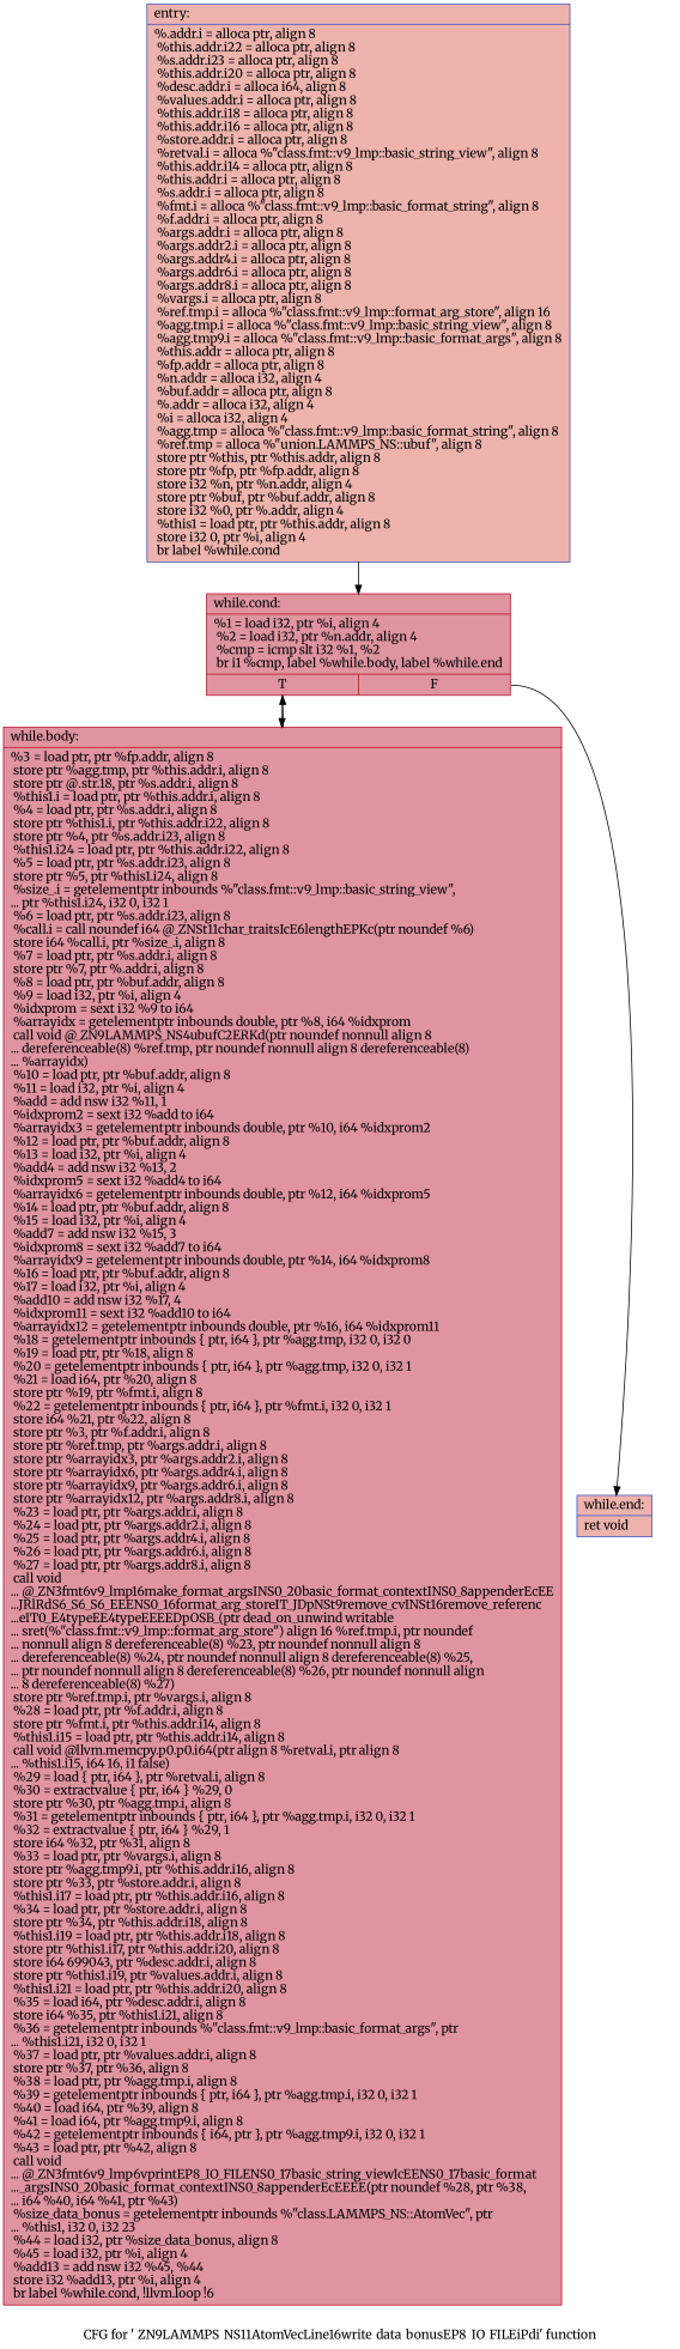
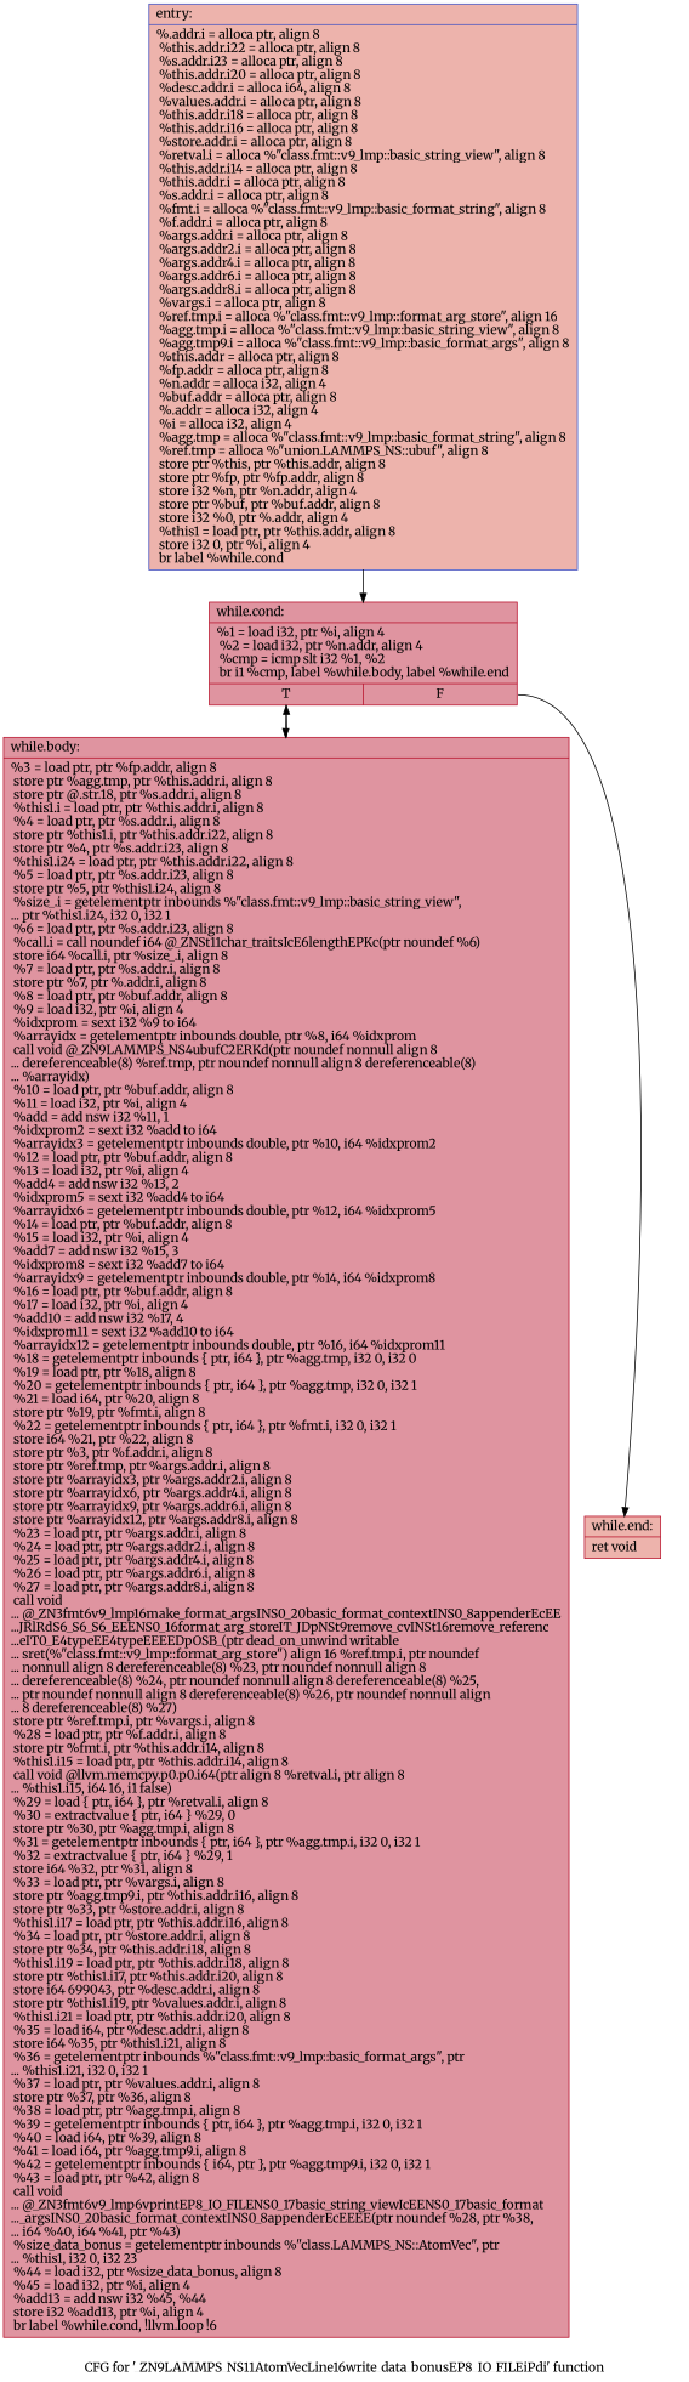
  digraph {
    label="CFG for '_ZN9LAMMPS_NS11AtomVecLine16write_data_bonusEP8_IO_FILEiPdi' function"
    fontname=Merriweather
    node [color="#3d50c3ff" fillcolor="#d6524470" fontname=Merriweather shape=record style=filled]
    edge [fontname=Merriweather]
    n1 [label="{entry:\l|  %.addr.i = alloca ptr, align 8\l  %this.addr.i22 = alloca ptr, align 8\l  %s.addr.i23 = alloca ptr, align 8\l  %this.addr.i20 = alloca ptr, align 8\l  %desc.addr.i = alloca i64, align 8\l  %values.addr.i = alloca ptr, align 8\l  %this.addr.i18 = alloca ptr, align 8\l  %this.addr.i16 = alloca ptr, align 8\l  %store.addr.i = alloca ptr, align 8\l  %retval.i = alloca %\"class.fmt::v9_lmp::basic_string_view\", align 8\l  %this.addr.i14 = alloca ptr, align 8\l  %this.addr.i = alloca ptr, align 8\l  %s.addr.i = alloca ptr, align 8\l  %fmt.i = alloca %\"class.fmt::v9_lmp::basic_format_string\", align 8\l  %f.addr.i = alloca ptr, align 8\l  %args.addr.i = alloca ptr, align 8\l  %args.addr2.i = alloca ptr, align 8\l  %args.addr4.i = alloca ptr, align 8\l  %args.addr6.i = alloca ptr, align 8\l  %args.addr8.i = alloca ptr, align 8\l  %vargs.i = alloca ptr, align 8\l  %ref.tmp.i = alloca %\"class.fmt::v9_lmp::format_arg_store\", align 16\l  %agg.tmp.i = alloca %\"class.fmt::v9_lmp::basic_string_view\", align 8\l  %agg.tmp9.i = alloca %\"class.fmt::v9_lmp::basic_format_args\", align 8\l  %this.addr = alloca ptr, align 8\l  %fp.addr = alloca ptr, align 8\l  %n.addr = alloca i32, align 4\l  %buf.addr = alloca ptr, align 8\l  %.addr = alloca i32, align 4\l  %i = alloca i32, align 4\l  %agg.tmp = alloca %\"class.fmt::v9_lmp::basic_format_string\", align 8\l  %ref.tmp = alloca %\"union.LAMMPS_NS::ubuf\", align 8\l  store ptr %this, ptr %this.addr, align 8\l  store ptr %fp, ptr %fp.addr, align 8\l  store i32 %n, ptr %n.addr, align 4\l  store ptr %buf, ptr %buf.addr, align 8\l  store i32 %0, ptr %.addr, align 4\l  %this1 = load ptr, ptr %this.addr, align 8\l  store i32 0, ptr %i, align 4\l  br label %while.cond\l}"]
    n2 [color="#b70d28ff" fillcolor="#b70d2870" label="{while.cond:\l|  %1 = load i32, ptr %i, align 4\l  %2 = load i32, ptr %n.addr, align 4\l  %cmp = icmp slt i32 %1, %2\l  br i1 %cmp, label %while.body, label %while.end\l|{<s0>T|<s1>F}}"]
    n3 [color="#b70d28ff" fillcolor="#b70d2870" label="{while.body:\l|  %3 = load ptr, ptr %fp.addr, align 8\l  store ptr %agg.tmp, ptr %this.addr.i, align 8\l  store ptr @.str.18, ptr %s.addr.i, align 8\l  %this1.i = load ptr, ptr %this.addr.i, align 8\l  %4 = load ptr, ptr %s.addr.i, align 8\l  store ptr %this1.i, ptr %this.addr.i22, align 8\l  store ptr %4, ptr %s.addr.i23, align 8\l  %this1.i24 = load ptr, ptr %this.addr.i22, align 8\l  %5 = load ptr, ptr %s.addr.i23, align 8\l  store ptr %5, ptr %this1.i24, align 8\l  %size_.i = getelementptr inbounds %\"class.fmt::v9_lmp::basic_string_view\",\l... ptr %this1.i24, i32 0, i32 1\l  %6 = load ptr, ptr %s.addr.i23, align 8\l  %call.i = call noundef i64 @_ZNSt11char_traitsIcE6lengthEPKc(ptr noundef %6)\l  store i64 %call.i, ptr %size_.i, align 8\l  %7 = load ptr, ptr %s.addr.i, align 8\l  store ptr %7, ptr %.addr.i, align 8\l  %8 = load ptr, ptr %buf.addr, align 8\l  %9 = load i32, ptr %i, align 4\l  %idxprom = sext i32 %9 to i64\l  %arrayidx = getelementptr inbounds double, ptr %8, i64 %idxprom\l  call void @_ZN9LAMMPS_NS4ubufC2ERKd(ptr noundef nonnull align 8\l... dereferenceable(8) %ref.tmp, ptr noundef nonnull align 8 dereferenceable(8)\l... %arrayidx)\l  %10 = load ptr, ptr %buf.addr, align 8\l  %11 = load i32, ptr %i, align 4\l  %add = add nsw i32 %11, 1\l  %idxprom2 = sext i32 %add to i64\l  %arrayidx3 = getelementptr inbounds double, ptr %10, i64 %idxprom2\l  %12 = load ptr, ptr %buf.addr, align 8\l  %13 = load i32, ptr %i, align 4\l  %add4 = add nsw i32 %13, 2\l  %idxprom5 = sext i32 %add4 to i64\l  %arrayidx6 = getelementptr inbounds double, ptr %12, i64 %idxprom5\l  %14 = load ptr, ptr %buf.addr, align 8\l  %15 = load i32, ptr %i, align 4\l  %add7 = add nsw i32 %15, 3\l  %idxprom8 = sext i32 %add7 to i64\l  %arrayidx9 = getelementptr inbounds double, ptr %14, i64 %idxprom8\l  %16 = load ptr, ptr %buf.addr, align 8\l  %17 = load i32, ptr %i, align 4\l  %add10 = add nsw i32 %17, 4\l  %idxprom11 = sext i32 %add10 to i64\l  %arrayidx12 = getelementptr inbounds double, ptr %16, i64 %idxprom11\l  %18 = getelementptr inbounds \{ ptr, i64 \}, ptr %agg.tmp, i32 0, i32 0\l  %19 = load ptr, ptr %18, align 8\l  %20 = getelementptr inbounds \{ ptr, i64 \}, ptr %agg.tmp, i32 0, i32 1\l  %21 = load i64, ptr %20, align 8\l  store ptr %19, ptr %fmt.i, align 8\l  %22 = getelementptr inbounds \{ ptr, i64 \}, ptr %fmt.i, i32 0, i32 1\l  store i64 %21, ptr %22, align 8\l  store ptr %3, ptr %f.addr.i, align 8\l  store ptr %ref.tmp, ptr %args.addr.i, align 8\l  store ptr %arrayidx3, ptr %args.addr2.i, align 8\l  store ptr %arrayidx6, ptr %args.addr4.i, align 8\l  store ptr %arrayidx9, ptr %args.addr6.i, align 8\l  store ptr %arrayidx12, ptr %args.addr8.i, align 8\l  %23 = load ptr, ptr %args.addr.i, align 8\l  %24 = load ptr, ptr %args.addr2.i, align 8\l  %25 = load ptr, ptr %args.addr4.i, align 8\l  %26 = load ptr, ptr %args.addr6.i, align 8\l  %27 = load ptr, ptr %args.addr8.i, align 8\l  call void\l... @_ZN3fmt6v9_lmp16make_format_argsINS0_20basic_format_contextINS0_8appenderEcEE\l...JRlRdS6_S6_S6_EEENS0_16format_arg_storeIT_JDpNSt9remove_cvINSt16remove_referenc\l...eIT0_E4typeEE4typeEEEEDpOSB_(ptr dead_on_unwind writable\l... sret(%\"class.fmt::v9_lmp::format_arg_store\") align 16 %ref.tmp.i, ptr noundef\l... nonnull align 8 dereferenceable(8) %23, ptr noundef nonnull align 8\l... dereferenceable(8) %24, ptr noundef nonnull align 8 dereferenceable(8) %25,\l... ptr noundef nonnull align 8 dereferenceable(8) %26, ptr noundef nonnull align\l... 8 dereferenceable(8) %27)\l  store ptr %ref.tmp.i, ptr %vargs.i, align 8\l  %28 = load ptr, ptr %f.addr.i, align 8\l  store ptr %fmt.i, ptr %this.addr.i14, align 8\l  %this1.i15 = load ptr, ptr %this.addr.i14, align 8\l  call void @llvm.memcpy.p0.p0.i64(ptr align 8 %retval.i, ptr align 8\l... %this1.i15, i64 16, i1 false)\l  %29 = load \{ ptr, i64 \}, ptr %retval.i, align 8\l  %30 = extractvalue \{ ptr, i64 \} %29, 0\l  store ptr %30, ptr %agg.tmp.i, align 8\l  %31 = getelementptr inbounds \{ ptr, i64 \}, ptr %agg.tmp.i, i32 0, i32 1\l  %32 = extractvalue \{ ptr, i64 \} %29, 1\l  store i64 %32, ptr %31, align 8\l  %33 = load ptr, ptr %vargs.i, align 8\l  store ptr %agg.tmp9.i, ptr %this.addr.i16, align 8\l  store ptr %33, ptr %store.addr.i, align 8\l  %this1.i17 = load ptr, ptr %this.addr.i16, align 8\l  %34 = load ptr, ptr %store.addr.i, align 8\l  store ptr %34, ptr %this.addr.i18, align 8\l  %this1.i19 = load ptr, ptr %this.addr.i18, align 8\l  store ptr %this1.i17, ptr %this.addr.i20, align 8\l  store i64 699043, ptr %desc.addr.i, align 8\l  store ptr %this1.i19, ptr %values.addr.i, align 8\l  %this1.i21 = load ptr, ptr %this.addr.i20, align 8\l  %35 = load i64, ptr %desc.addr.i, align 8\l  store i64 %35, ptr %this1.i21, align 8\l  %36 = getelementptr inbounds %\"class.fmt::v9_lmp::basic_format_args\", ptr\l... %this1.i21, i32 0, i32 1\l  %37 = load ptr, ptr %values.addr.i, align 8\l  store ptr %37, ptr %36, align 8\l  %38 = load ptr, ptr %agg.tmp.i, align 8\l  %39 = getelementptr inbounds \{ ptr, i64 \}, ptr %agg.tmp.i, i32 0, i32 1\l  %40 = load i64, ptr %39, align 8\l  %41 = load i64, ptr %agg.tmp9.i, align 8\l  %42 = getelementptr inbounds \{ i64, ptr \}, ptr %agg.tmp9.i, i32 0, i32 1\l  %43 = load ptr, ptr %42, align 8\l  call void\l... @_ZN3fmt6v9_lmp6vprintEP8_IO_FILENS0_17basic_string_viewIcEENS0_17basic_format\l..._argsINS0_20basic_format_contextINS0_8appenderEcEEEE(ptr noundef %28, ptr %38,\l... i64 %40, i64 %41, ptr %43)\l  %size_data_bonus = getelementptr inbounds %\"class.LAMMPS_NS::AtomVec\", ptr\l... %this1, i32 0, i32 23\l  %44 = load i32, ptr %size_data_bonus, align 8\l  %45 = load i32, ptr %i, align 4\l  %add13 = add nsw i32 %45, %44\l  store i32 %add13, ptr %i, align 4\l  br label %while.cond, !llvm.loop !6\l}"]
-   n4 [label="{while.end:\l|  ret void\l}"]
+   n4 [color="#b70d28ff" label="{while.end:\l|  ret void\l}"]
    n1 -> n2
    n2 -> n3 [tailport=s0]
    n2 -> n4 [tailport=s1]
    n3 -> n2
  }
